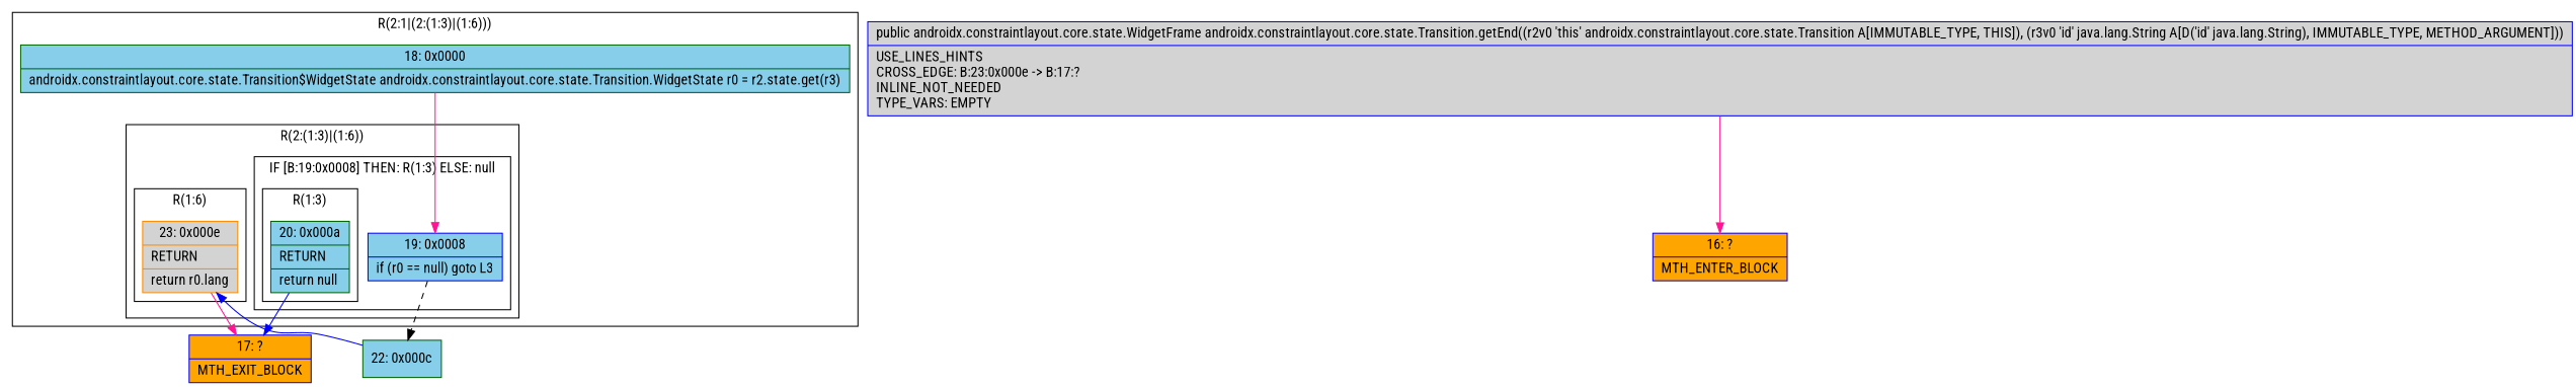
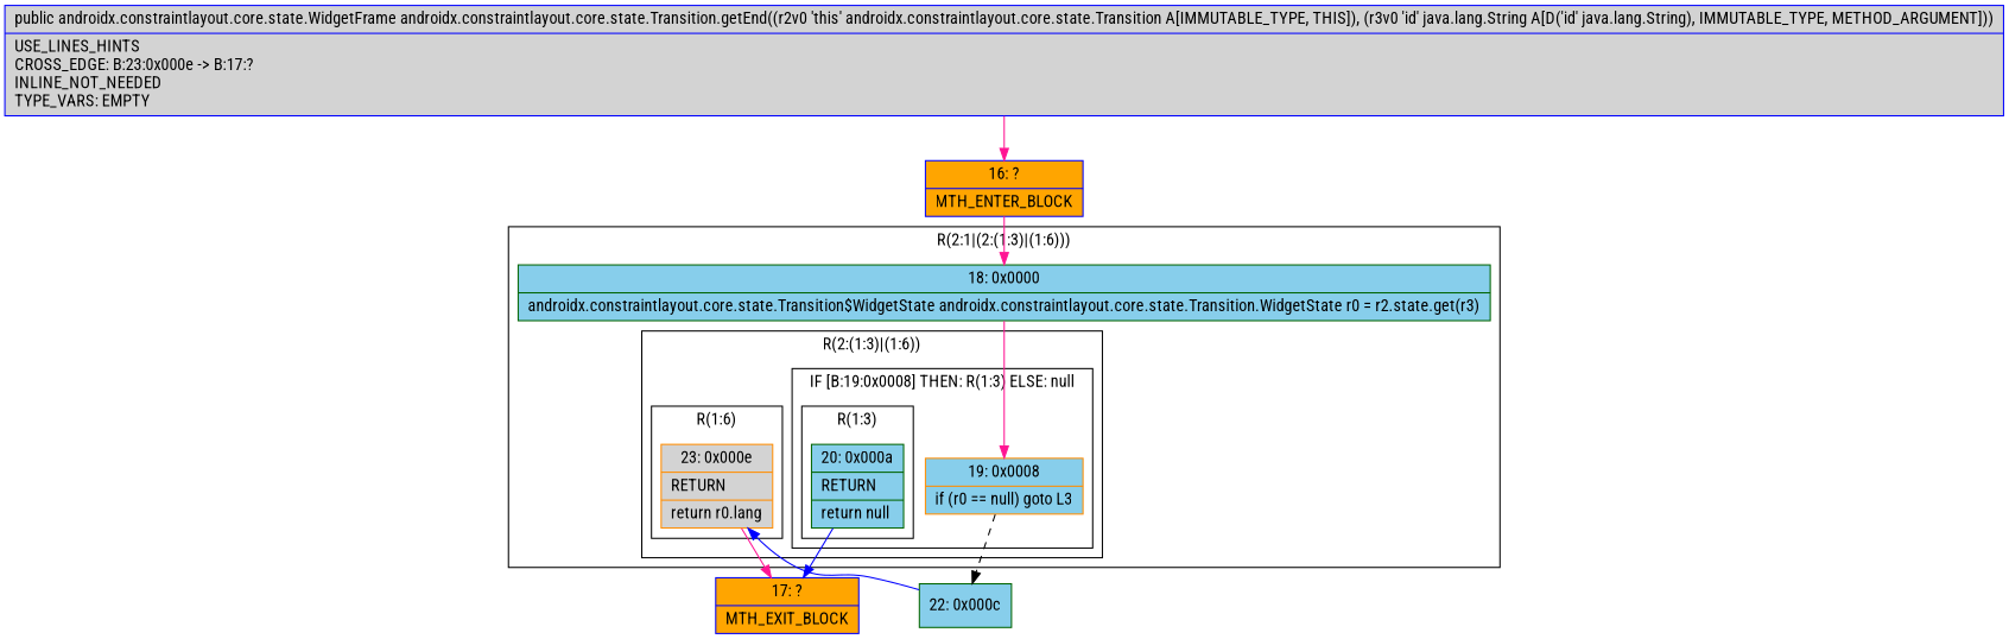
  digraph {
    fontname="Roboto Condensed"
    node [color=darkgreen fillcolor=skyblue fontname="Roboto Condensed" shape=record style=filled]
    edge [color=deeppink fontname="Roboto Condensed"]
    n1 [label="{20\:\ 0x000a|RETURN\l|return null\l}"]
-   n2 [color=blue label="{19\:\ 0x0008|if (r0 == null) goto L3\l}"]
+   n2 [color=darkorange label="{19\:\ 0x0008|if (r0 == null) goto L3\l}"]
    n3 [color=darkorange fillcolor=lightgrey label="{23\:\ 0x000e|RETURN\l|return r0.lang\l}"]
    n4 [label="{18\:\ 0x0000|androidx.constraintlayout.core.state.Transition$WidgetState androidx.constraintlayout.core.state.Transition.WidgetState r0 = r2.state.get(r3)\l}"]
    n5 [color=blue fillcolor=orange label="{17\:\ ?|MTH_EXIT_BLOCK\l}"]
    n6 [label="{22\:\ 0x000c}"]
    n7 [color=blue fillcolor=orange label="{16\:\ ?|MTH_ENTER_BLOCK\l}"]
    n8 [color=blue fillcolor=lightgrey label="{public androidx.constraintlayout.core.state.WidgetFrame androidx.constraintlayout.core.state.Transition.getEnd((r2v0 'this' androidx.constraintlayout.core.state.Transition A[IMMUTABLE_TYPE, THIS]), (r3v0 'id' java.lang.String A[D('id' java.lang.String), IMMUTABLE_TYPE, METHOD_ARGUMENT]))  | USE_LINES_HINTS\lCROSS_EDGE: B:23:0x000e \-\> B:17:?\lINLINE_NOT_NEEDED\lTYPE_VARS: EMPTY\l}"]
    subgraph cluster_1 {
      label="R(2:1|(2:(1:3)|(1:6)))"
      n4
      subgraph cluster_2 {
        label="R(2:(1:3)|(1:6))"
        subgraph cluster_3 {
          label="IF [B:19:0x0008] THEN: R(1:3) ELSE: null"
          n2
          subgraph cluster_4 {
            label="R(1:3)"
            n1
          }
        }
        subgraph cluster_5 {
          label="R(1:6)"
          n3
        }
      }
    }
    n1 -> n5 [color=blue]
    n2 -> n6 [color=black style=dashed]
    n3 -> n5
    n4 -> n2
    n6 -> n3 [color=blue]
+   n7 -> n4
    n8 -> n7
  }
